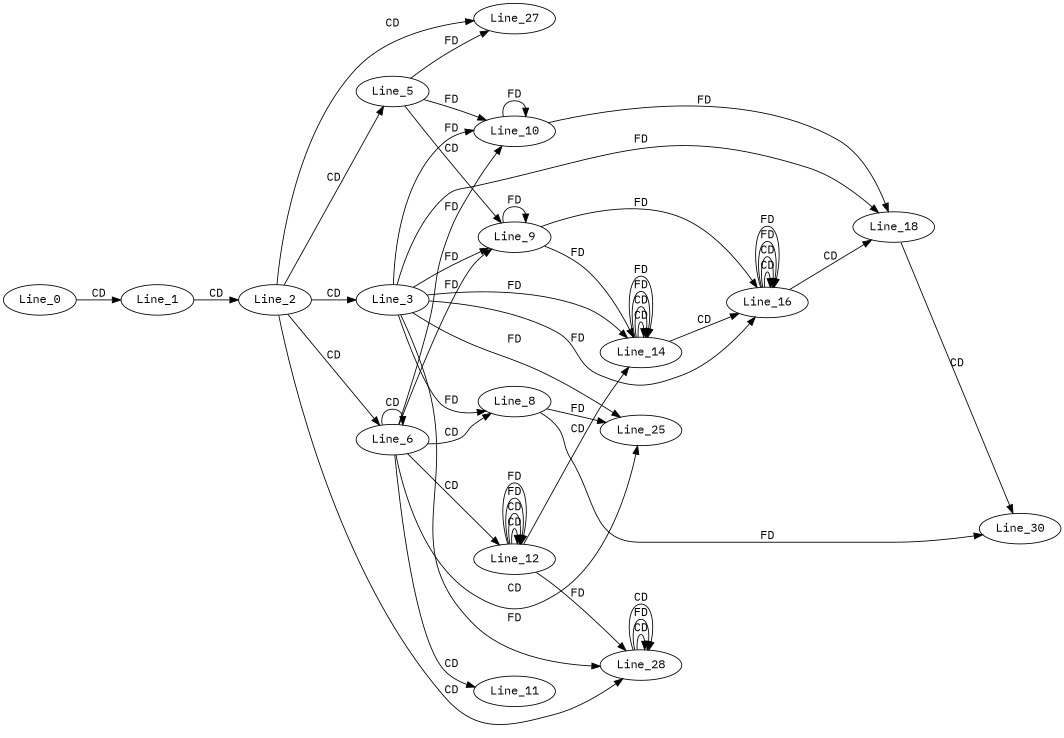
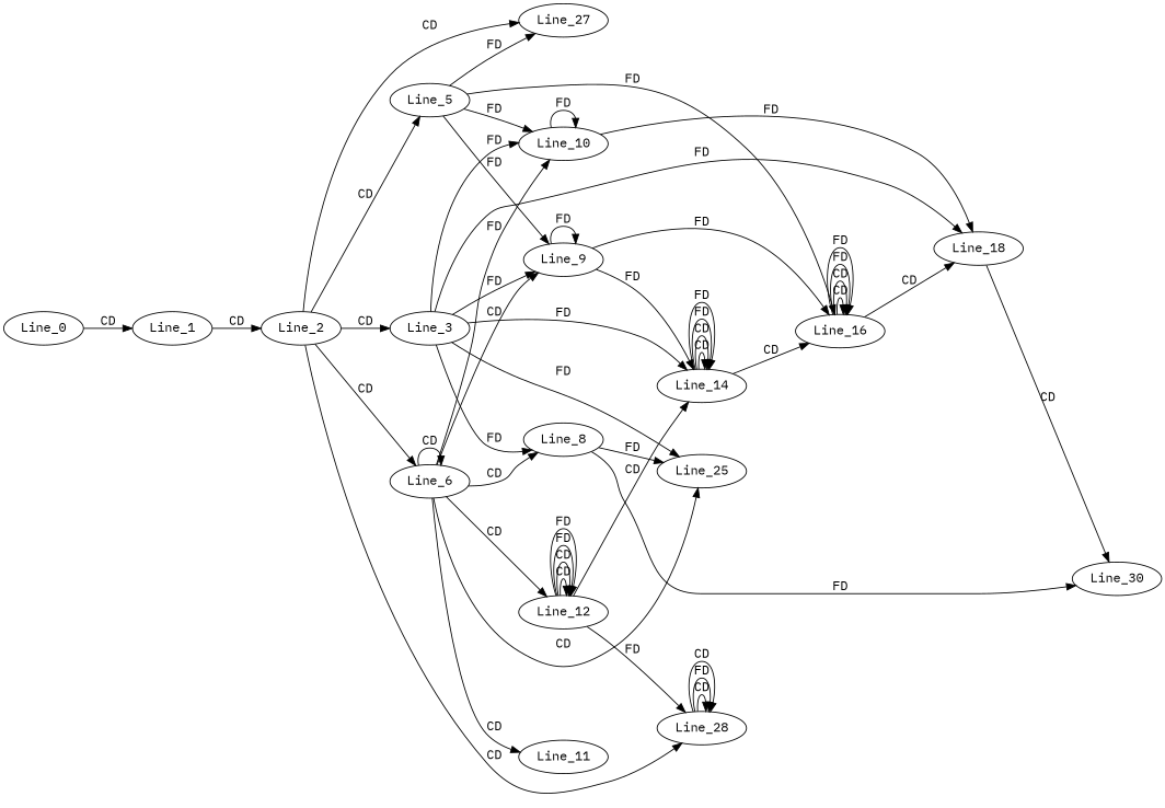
  digraph {
    fontname="IBM Plex Mono"
    rankdir=LR
    node [fontname="IBM Plex Mono"]
    edge [fontname="IBM Plex Mono"]
    Line_0
    Line_1
    Line_2
    Line_3
    Line_5
    Line_6
    Line_27
    Line_28
    Line_9
    Line_10
    Line_14
    Line_16
    Line_18
    Line_25
    Line_8
    Line_12
    Line_11
    n18 [label=Line_30]
    Line_0 -> Line_1 [label=CD]
    Line_1 -> Line_2 [label=CD]
    Line_2 -> Line_3 [label=CD]
    Line_2 -> Line_5 [label=CD]
    Line_2 -> Line_6 [label=CD]
    Line_2 -> Line_27 [label=CD]
    Line_2 -> Line_28 [label=CD]
-   Line_3 -> Line_28 [label=FD]
    Line_3 -> Line_9 [label=FD]
    Line_3 -> Line_10 [label=FD]
    Line_3 -> Line_14 [label=FD]
-   Line_3 -> Line_16 [label=FD]
+   Line_5 -> Line_16 [label=FD]
    Line_3 -> Line_18 [label=FD]
    Line_3 -> Line_25 [label=FD]
    Line_3 -> Line_8 [label=FD]
    Line_5 -> Line_27 [label=FD]
-   Line_5 -> Line_9 [label=CD]
+   Line_5 -> Line_9 [label=FD]
    Line_5 -> Line_10 [label=FD]
    Line_6 -> Line_6 [label=CD]
-   Line_6 -> Line_9 [label=FD]
+   Line_6 -> Line_9 [label=CD]
    Line_6 -> Line_10 [label=FD]
    Line_6 -> Line_25 [label=CD]
    Line_6 -> Line_8 [label=CD]
    Line_6 -> Line_12 [label=CD]
    Line_6 -> Line_11 [label=CD]
    Line_28 -> Line_28 [label=CD]
    Line_28 -> Line_28 [label=FD]
    Line_28 -> Line_28 [label=CD]
    Line_9 -> Line_9 [label=FD]
    Line_9 -> Line_14 [label=FD]
    Line_9 -> Line_16 [label=FD]
    Line_10 -> Line_10 [label=FD]
    Line_10 -> Line_18 [label=FD]
    Line_14 -> Line_14 [label=CD]
    Line_14 -> Line_14 [label=CD]
    Line_14 -> Line_14 [label=FD]
    Line_14 -> Line_14 [label=FD]
    Line_14 -> Line_16 [label=CD]
    Line_16 -> Line_16 [label=CD]
    Line_16 -> Line_16 [label=CD]
    Line_16 -> Line_16 [label=FD]
    Line_16 -> Line_16 [label=FD]
    Line_16 -> Line_18 [label=CD]
    Line_18 -> n18 [label=CD]
    Line_8 -> Line_25 [label=FD]
    Line_8 -> n18 [label=FD]
    Line_12 -> Line_28 [label=FD]
    Line_12 -> Line_14 [label=CD]
    Line_12 -> Line_12 [label=CD]
    Line_12 -> Line_12 [label=CD]
    Line_12 -> Line_12 [label=FD]
    Line_12 -> Line_12 [label=FD]
  }
